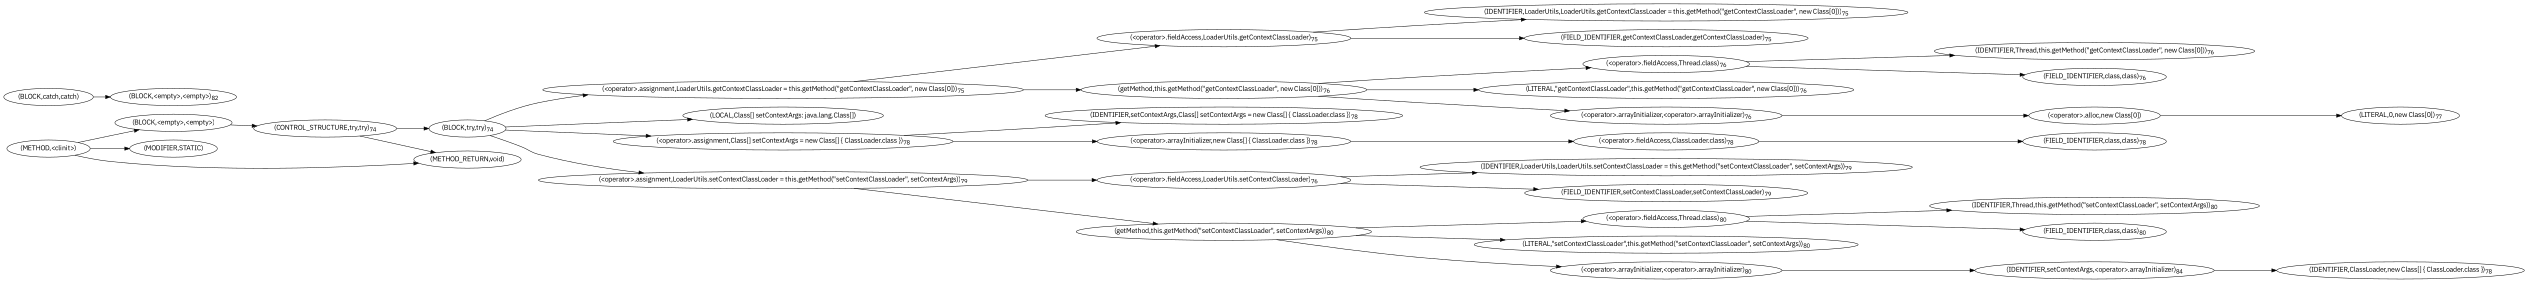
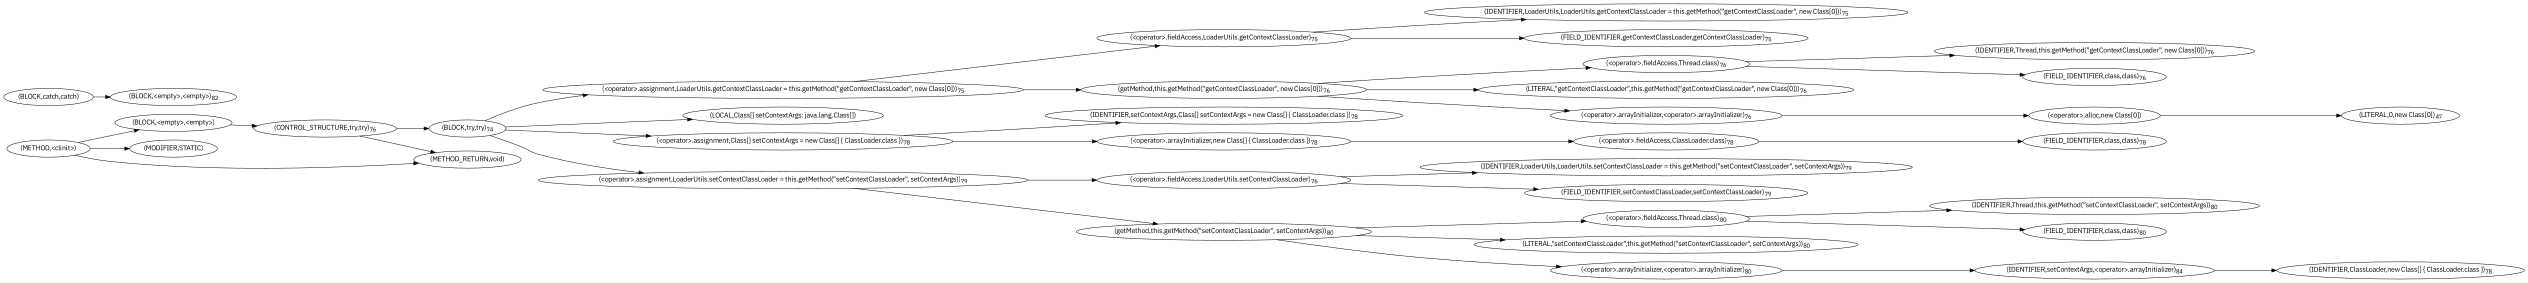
  digraph {
    fontname="IBM Plex Sans"
    rankdir=LR
    node [fontname="IBM Plex Sans"]
    edge [fontname="IBM Plex Sans"]
    n1 [label=<(METHOD,&lt;clinit&gt;)>]
    n2 [label=<(BLOCK,&lt;empty&gt;,&lt;empty&gt;)>]
    n3 [label=<(MODIFIER,STATIC)>]
    n4 [label=<(METHOD_RETURN,void)>]
-   n5 [label=<(CONTROL_STRUCTURE,try,try)<SUB>74</SUB>>]
+   n5 [label=<(CONTROL_STRUCTURE,try,try)<SUB>76</SUB>>]
    n6 [label=<(BLOCK,try,try)<SUB>74</SUB>>]
    n7 [label=<(&lt;operator&gt;.assignment,LoaderUtils.getContextClassLoader = this.getMethod(&quot;getContextClassLoader&quot;, new Class[0]))<SUB>75</SUB>>]
    n8 [label=<(LOCAL,Class[] setContextArgs: java.lang.Class[])>]
    n9 [label=<(&lt;operator&gt;.assignment,Class[] setContextArgs = new Class[] { ClassLoader.class })<SUB>78</SUB>>]
    n10 [label=<(&lt;operator&gt;.assignment,LoaderUtils.setContextClassLoader = this.getMethod(&quot;setContextClassLoader&quot;, setContextArgs))<SUB>79</SUB>>]
    n11 [label=<(BLOCK,catch,catch)>]
    n12 [label=<(BLOCK,&lt;empty&gt;,&lt;empty&gt;)<SUB>82</SUB>>]
    n13 [label=<(&lt;operator&gt;.fieldAccess,LoaderUtils.getContextClassLoader)<SUB>75</SUB>>]
    n14 [label=<(getMethod,this.getMethod(&quot;getContextClassLoader&quot;, new Class[0]))<SUB>76</SUB>>]
    n15 [label=<(IDENTIFIER,setContextArgs,Class[] setContextArgs = new Class[] { ClassLoader.class })<SUB>78</SUB>>]
    n16 [label=<(&lt;operator&gt;.arrayInitializer,new Class[] { ClassLoader.class })<SUB>78</SUB>>]
    n17 [label=<(&lt;operator&gt;.fieldAccess,LoaderUtils.setContextClassLoader)<SUB>76</SUB>>]
    n18 [label=<(getMethod,this.getMethod(&quot;setContextClassLoader&quot;, setContextArgs))<SUB>80</SUB>>]
    n19 [label=<(IDENTIFIER,LoaderUtils,LoaderUtils.getContextClassLoader = this.getMethod(&quot;getContextClassLoader&quot;, new Class[0]))<SUB>75</SUB>>]
    n20 [label=<(FIELD_IDENTIFIER,getContextClassLoader,getContextClassLoader)<SUB>75</SUB>>]
    n21 [label=<(&lt;operator&gt;.fieldAccess,Thread.class)<SUB>76</SUB>>]
    n22 [label=<(LITERAL,&quot;getContextClassLoader&quot;,this.getMethod(&quot;getContextClassLoader&quot;, new Class[0]))<SUB>76</SUB>>]
    n23 [label=<(&lt;operator&gt;.arrayInitializer,&lt;operator&gt;.arrayInitializer)<SUB>76</SUB>>]
    n24 [label=<(IDENTIFIER,Thread,this.getMethod(&quot;getContextClassLoader&quot;, new Class[0]))<SUB>76</SUB>>]
    n25 [label=<(FIELD_IDENTIFIER,class,class)<SUB>76</SUB>>]
    n26 [label=<(&lt;operator&gt;.alloc,new Class[0])>]
-   n27 [label=<(LITERAL,0,new Class[0])<SUB>77</SUB>>]
+   n27 [label=<(LITERAL,0,new Class[0])<SUB>47</SUB>>]
    n28 [label=<(&lt;operator&gt;.fieldAccess,ClassLoader.class)<SUB>78</SUB>>]
    n29 [label=<(FIELD_IDENTIFIER,class,class)<SUB>78</SUB>>]
    n30 [label=<(IDENTIFIER,ClassLoader,new Class[] { ClassLoader.class })<SUB>78</SUB>>]
    n31 [label=<(IDENTIFIER,LoaderUtils,LoaderUtils.setContextClassLoader = this.getMethod(&quot;setContextClassLoader&quot;, setContextArgs))<SUB>79</SUB>>]
    n32 [label=<(FIELD_IDENTIFIER,setContextClassLoader,setContextClassLoader)<SUB>79</SUB>>]
    n33 [label=<(&lt;operator&gt;.fieldAccess,Thread.class)<SUB>80</SUB>>]
    n34 [label=<(LITERAL,&quot;setContextClassLoader&quot;,this.getMethod(&quot;setContextClassLoader&quot;, setContextArgs))<SUB>80</SUB>>]
    n35 [label=<(&lt;operator&gt;.arrayInitializer,&lt;operator&gt;.arrayInitializer)<SUB>80</SUB>>]
    n36 [label=<(IDENTIFIER,Thread,this.getMethod(&quot;setContextClassLoader&quot;, setContextArgs))<SUB>80</SUB>>]
    n37 [label=<(FIELD_IDENTIFIER,class,class)<SUB>80</SUB>>]
    n38 [label=<(IDENTIFIER,setContextArgs,&lt;operator&gt;.arrayInitializer)<SUB>84</SUB>>]
    n1 -> n2
    n1 -> n3
    n1 -> n4
    n2 -> n5
    n5 -> n4
    n5 -> n6
    n6 -> n7
    n6 -> n8
    n6 -> n9
    n6 -> n10
    n7 -> n13
    n7 -> n14
    n9 -> n15
    n9 -> n16
    n10 -> n17
    n10 -> n18
    n11 -> n12
    n13 -> n19
    n13 -> n20
    n14 -> n21
    n14 -> n22
    n14 -> n23
    n16 -> n28
    n17 -> n31
    n17 -> n32
    n18 -> n33
    n18 -> n34
    n18 -> n35
    n21 -> n24
    n21 -> n25
    n23 -> n26
    n26 -> n27
    n28 -> n29
    n33 -> n36
    n33 -> n37
    n35 -> n38
    n38 -> n30
  }
